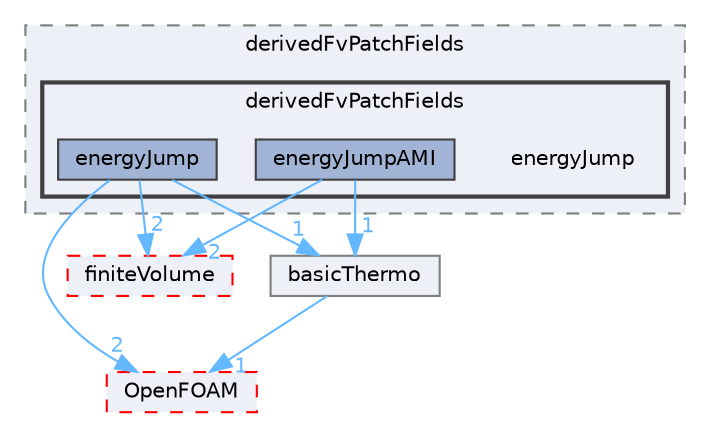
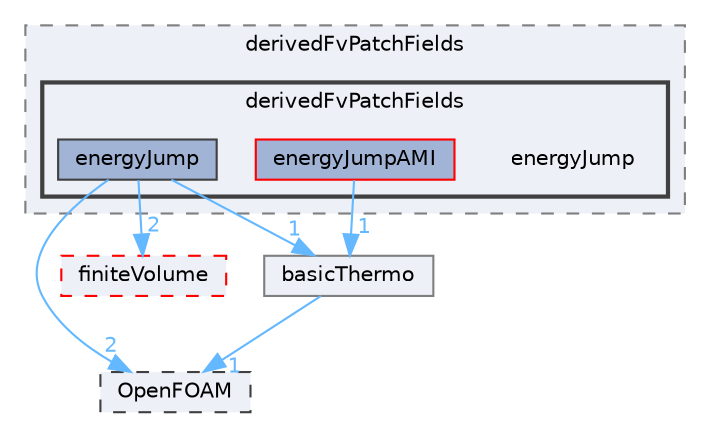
  digraph {
    compound=true
    node [fontname=Helvetica fontsize=10 shape=box color=grey25 fillcolor="#edf0f7" style=filled]
    edge [color=steelblue1 fontcolor=steelblue1 fontname=Helvetica fontsize=10 headlabel=2 labeldistance=1.5 labelfontname=Helvetica labelfontsize=10]
    n1 [height=0.2 label=energyJump shape=plaintext width=0.4 color="" fillcolor="" style=""]
    n2 [fillcolor="#a2b4d6" height=0.2 label=energyJump width=0.4]
-   n3 [fillcolor="#a2b4d6" height=0.2 label=energyJumpAMI width=0.4]
-   n4 [color=red height=0.2 label=OpenFOAM style="filled,dashed" width=0.4]
+   n3 [color=red fillcolor="#a2b4d6" height=0.2 label=energyJumpAMI width=0.4]
+   n4 [height=0.2 label=OpenFOAM style="filled,dashed" width=0.4]
    n5 [color=red height=0.2 label=finiteVolume style="filled,dashed" width=0.4]
    n6 [color=grey50 height=0.2 label=basicThermo width=0.4]
    subgraph cluster_1 {
      bgcolor="#edf0f7"
      fontname=Helvetica
      fontsize=10
      label=derivedFvPatchFields
      pencolor=grey50
      style="filled,dashed"
      subgraph cluster_2 {
        bgcolor="#edf0f7"
        fontname=Helvetica
        fontsize=10
        label=derivedFvPatchFields
        pencolor=grey25
        style="filled,bold"
        n1
        n2
        n3
      }
    }
    n2 -> n4
    n2 -> n5
    n2 -> n6 [headlabel=1]
-   n3 -> n5
    n3 -> n6 [headlabel=1]
    n6 -> n4 [headlabel=1]
  }
